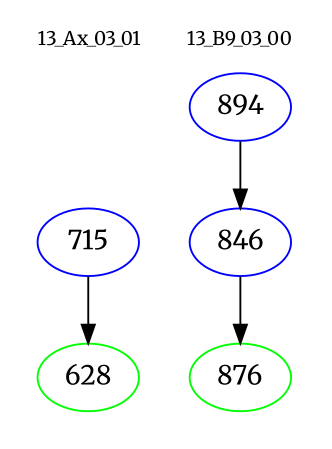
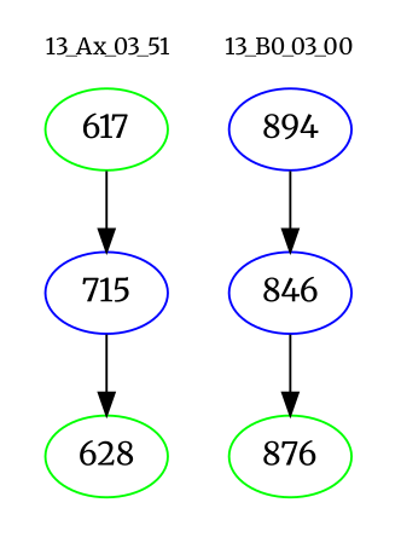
  digraph {
    fontname=Merriweather
    node [color=green fontname=Merriweather]
    edge [color=black fontname=Merriweather]
+   n1 [label=617]
    n2 [color=blue label=715]
    n3 [label=628]
    n4 [color=blue label=894]
    n5 [color=blue label=846]
    n6 [label=876]
    subgraph cluster_1 {
      color=white
      fontsize=10
-     label="13_Ax_03_01"
+     label="13_Ax_03_51"
+     n1
      n2
      n3
    }
    subgraph cluster_2 {
      color=white
      fontsize=10
-     label="13_B9_03_00"
+     label="13_B0_03_00"
      n4
      n5
      n6
    }
+   n1 -> n2
    n2 -> n3
    n4 -> n5
    n5 -> n6
  }
